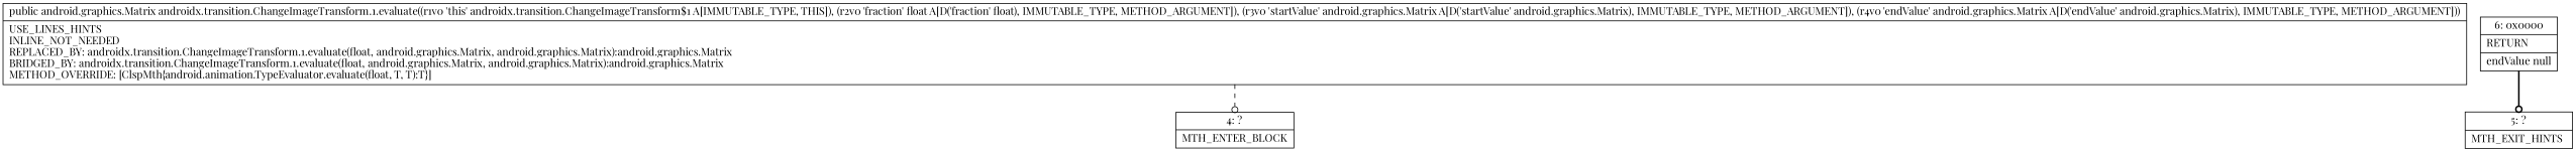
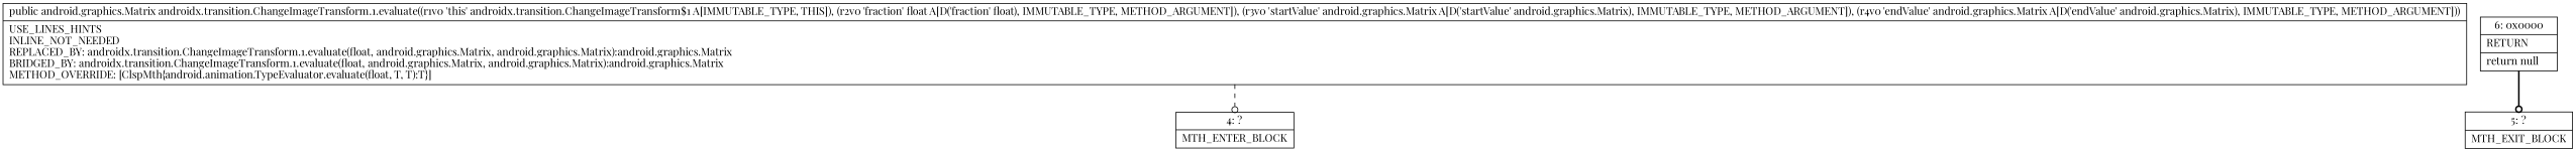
  digraph {
    fontname="Playfair Display"
    node [fontname="Playfair Display" shape=record]
    edge [arrowhead=odot fontname="Playfair Display"]
    n1 [label="{4\:\ ?|MTH_ENTER_BLOCK\l}"]
-   n2 [label="{6\:\ 0x0000|RETURN\l|endValue null\l}"]
-   n3 [label="{5\:\ ?|MTH_EXIT_HINTS\l}"]
+   n2 [label="{6\:\ 0x0000|RETURN\l|return null\l}"]
+   n3 [label="{5\:\ ?|MTH_EXIT_BLOCK\l}"]
    n4 [label="{public android.graphics.Matrix androidx.transition.ChangeImageTransform.1.evaluate((r1v0 'this' androidx.transition.ChangeImageTransform$1 A[IMMUTABLE_TYPE, THIS]), (r2v0 'fraction' float A[D('fraction' float), IMMUTABLE_TYPE, METHOD_ARGUMENT]), (r3v0 'startValue' android.graphics.Matrix A[D('startValue' android.graphics.Matrix), IMMUTABLE_TYPE, METHOD_ARGUMENT]), (r4v0 'endValue' android.graphics.Matrix A[D('endValue' android.graphics.Matrix), IMMUTABLE_TYPE, METHOD_ARGUMENT]))  | USE_LINES_HINTS\lINLINE_NOT_NEEDED\lREPLACED_BY: androidx.transition.ChangeImageTransform.1.evaluate(float, android.graphics.Matrix, android.graphics.Matrix):android.graphics.Matrix\lBRIDGED_BY: androidx.transition.ChangeImageTransform.1.evaluate(float, android.graphics.Matrix, android.graphics.Matrix):android.graphics.Matrix\lMETHOD_OVERRIDE: [ClspMth\{android.animation.TypeEvaluator.evaluate(float, T, T):T\}]\l}"]
    n2 -> n3 [style=bold]
    n4 -> n1 [style=dashed]
  }
